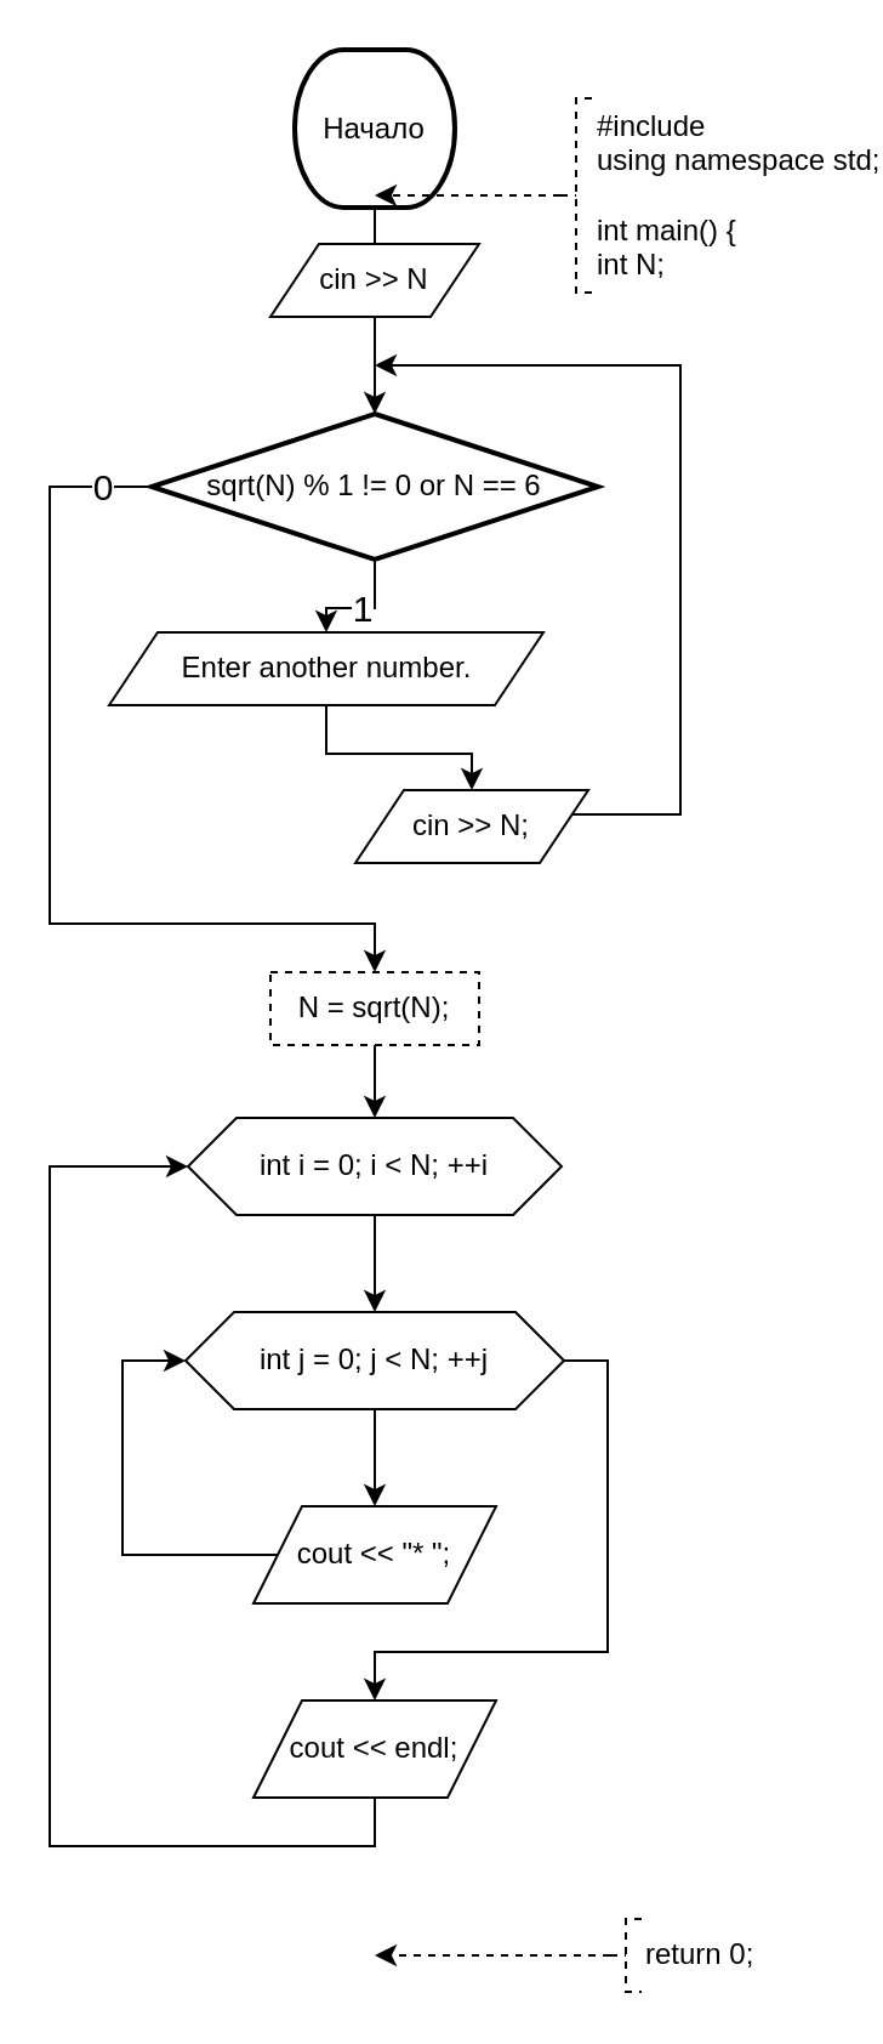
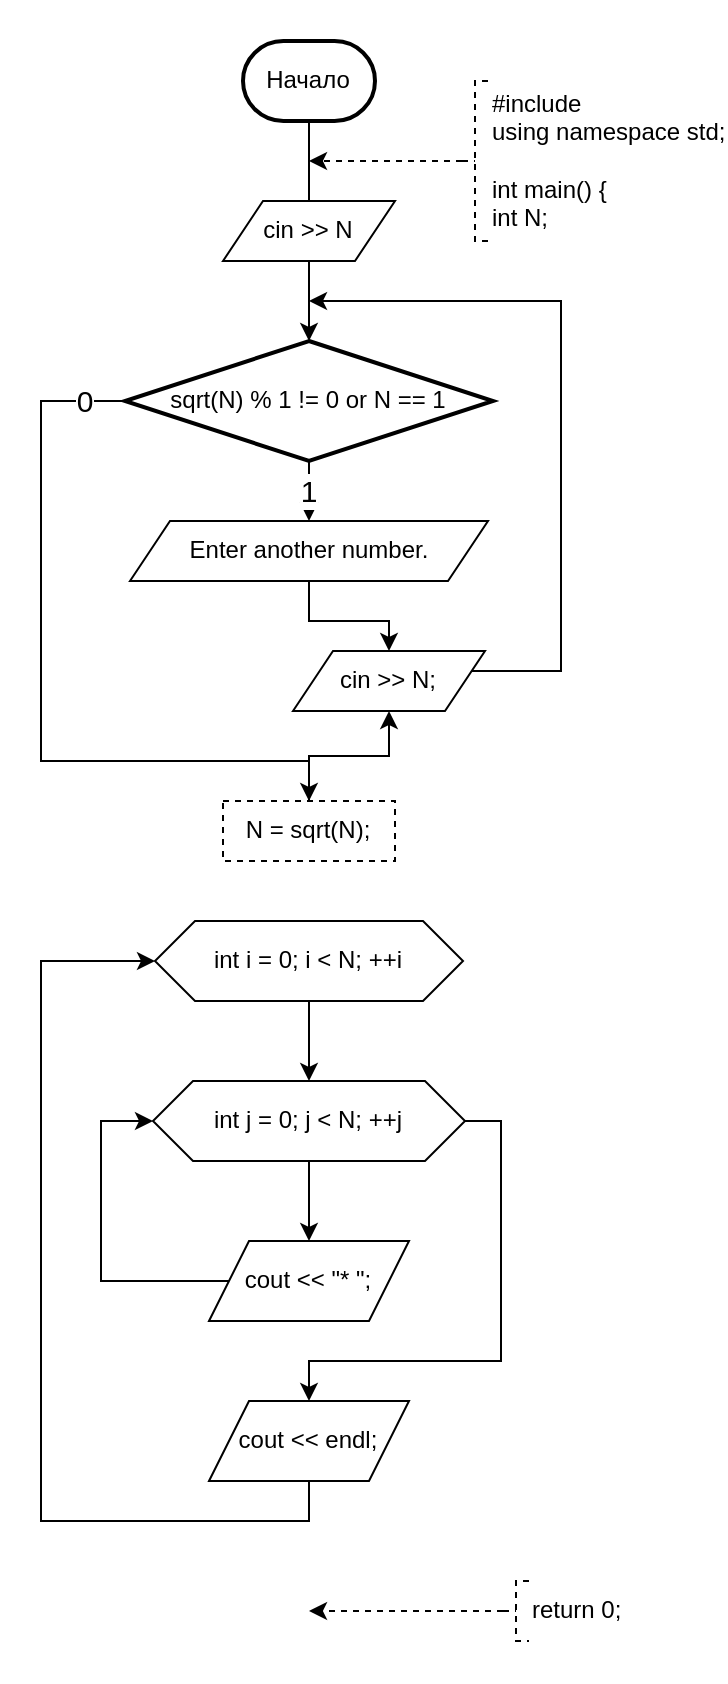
  <mxCell id="0" />
  <mxCell id="1" parent="0" />
  <mxCell id="2" style="edgeStyle=orthogonalEdgeStyle;rounded=0;orthogonalLoop=1;jettySize=auto;html=1;entryX=0.5;entryY=0;entryDx=0;entryDy=0;endArrow=none;" edge="1" parent="1" source="3" target="5"><mxGeometry relative="1" as="geometry" /></mxCell>
- <mxCell id="3" value="Начало" style="strokeWidth=2;html=1;shape=mxgraph.flowchart.terminator;whiteSpace=wrap;" vertex="1" parent="1"><mxGeometry x="121" y="20" width="66" height="65" as="geometry" /></mxCell>
+ <mxCell id="3" value="Начало" style="strokeWidth=2;html=1;shape=mxgraph.flowchart.terminator;whiteSpace=wrap;" vertex="1" parent="1"><mxGeometry x="121" y="20" width="66" height="40" as="geometry" /></mxCell>
  <mxCell id="4" style="edgeStyle=orthogonalEdgeStyle;rounded=0;orthogonalLoop=1;jettySize=auto;html=1;entryX=0.5;entryY=0;entryDx=0;entryDy=0;entryPerimeter=0;" edge="1" parent="1" source="5" target="8"><mxGeometry relative="1" as="geometry" /></mxCell>
  <mxCell id="5" value="cin &amp;gt;&amp;gt; N" style="shape=parallelogram;perimeter=parallelogramPerimeter;whiteSpace=wrap;html=1;fixedSize=1;" vertex="1" parent="1"><mxGeometry x="111" y="100" width="86" height="30" as="geometry" /></mxCell>
  <mxCell id="6" value="1" style="edgeStyle=orthogonalEdgeStyle;rounded=0;orthogonalLoop=1;jettySize=auto;html=1;entryX=0.5;entryY=0;entryDx=0;entryDy=0;fontSize=15;" edge="1" parent="1" source="8" target="10"><mxGeometry relative="1" as="geometry" /></mxCell>
  <mxCell id="7" value="0" style="edgeStyle=orthogonalEdgeStyle;rounded=0;orthogonalLoop=1;jettySize=auto;html=1;fontSize=15;entryX=0.5;entryY=0;entryDx=0;entryDy=0;" edge="1" parent="1" source="8" target="28"><mxGeometry x="-0.894" relative="1" as="geometry"><mxPoint x="154" y="380" as="targetPoint" /><Array as="points"><mxPoint x="20" y="200" /><mxPoint x="20" y="380" /><mxPoint x="154" y="380" /></Array><mxPoint as="offset" /></mxGeometry></mxCell>
- <mxCell id="8" value="sqrt(N) % 1 != 0 or N == 6" style="strokeWidth=2;html=1;shape=mxgraph.flowchart.decision;whiteSpace=wrap;" vertex="1" parent="1"><mxGeometry x="62" y="170" width="184" height="60" as="geometry" /></mxCell>
+ <mxCell id="8" value="sqrt(N) % 1 != 0 or N == 1" style="strokeWidth=2;html=1;shape=mxgraph.flowchart.decision;whiteSpace=wrap;" vertex="1" parent="1"><mxGeometry x="62" y="170" width="184" height="60" as="geometry" /></mxCell>
  <mxCell id="9" style="edgeStyle=orthogonalEdgeStyle;rounded=0;orthogonalLoop=1;jettySize=auto;html=1;entryX=0.5;entryY=0;entryDx=0;entryDy=0;" edge="1" parent="1" source="10" target="12"><mxGeometry relative="1" as="geometry" /></mxCell>
- <mxCell id="10" value="Enter another number." style="shape=parallelogram;perimeter=parallelogramPerimeter;whiteSpace=wrap;html=1;fixedSize=1;" vertex="1" parent="1"><mxGeometry x="44.5" y="260" width="179" height="30" as="geometry" /></mxCell>
+ <mxCell id="10" value="Enter another number." style="shape=parallelogram;perimeter=parallelogramPerimeter;whiteSpace=wrap;html=1;fixedSize=1;" vertex="1" parent="1"><mxGeometry x="64.5" y="260" width="179" height="30" as="geometry" /></mxCell>
  <mxCell id="11" style="edgeStyle=orthogonalEdgeStyle;rounded=0;orthogonalLoop=1;jettySize=auto;html=1;" edge="1" parent="1" source="12"><mxGeometry relative="1" as="geometry"><mxPoint x="154" y="150" as="targetPoint" /><Array as="points"><mxPoint x="280" y="335" /><mxPoint x="280" y="150" /></Array></mxGeometry></mxCell>
  <mxCell id="12" value="cin &amp;gt;&amp;gt; N;" style="shape=parallelogram;perimeter=parallelogramPerimeter;whiteSpace=wrap;html=1;fixedSize=1;" vertex="1" parent="1"><mxGeometry x="146" y="325" width="96" height="30" as="geometry" /></mxCell>
  <mxCell id="13" style="edgeStyle=orthogonalEdgeStyle;rounded=0;orthogonalLoop=1;jettySize=auto;html=1;exitX=0.5;exitY=1;exitDx=0;exitDy=0;" edge="1" parent="1" source="12" target="12"><mxGeometry relative="1" as="geometry" /></mxCell>
  <mxCell id="14" style="edgeStyle=orthogonalEdgeStyle;rounded=0;orthogonalLoop=1;jettySize=auto;html=1;entryX=0.5;entryY=0;entryDx=0;entryDy=0;" edge="1" parent="1" source="15" target="18"><mxGeometry relative="1" as="geometry" /></mxCell>
  <mxCell id="15" value="int i = 0; i &lt; N; ++i" style="shape=hexagon;perimeter=hexagonPerimeter2;whiteSpace=wrap;html=1;fixedSize=1;" vertex="1" parent="1"><mxGeometry x="77" y="460" width="154" height="40" as="geometry" /></mxCell>
  <mxCell id="16" style="edgeStyle=orthogonalEdgeStyle;rounded=0;orthogonalLoop=1;jettySize=auto;html=1;entryX=0.5;entryY=0;entryDx=0;entryDy=0;" edge="1" parent="1" source="18" target="20"><mxGeometry relative="1" as="geometry"><mxPoint x="153.5" y="620" as="targetPoint" /></mxGeometry></mxCell>
  <mxCell id="17" style="edgeStyle=orthogonalEdgeStyle;rounded=0;orthogonalLoop=1;jettySize=auto;html=1;entryX=0.5;entryY=0;entryDx=0;entryDy=0;" edge="1" parent="1" source="18" target="22"><mxGeometry relative="1" as="geometry"><Array as="points"><mxPoint x="250" y="560" /><mxPoint x="250" y="680" /><mxPoint x="154" y="680" /></Array></mxGeometry></mxCell>
  <mxCell id="18" value="int j = 0; j &lt; N; ++j" style="shape=hexagon;perimeter=hexagonPerimeter2;whiteSpace=wrap;html=1;fixedSize=1;" vertex="1" parent="1"><mxGeometry x="76" y="540" width="156" height="40" as="geometry" /></mxCell>
  <mxCell id="19" style="edgeStyle=orthogonalEdgeStyle;rounded=0;orthogonalLoop=1;jettySize=auto;html=1;entryX=0;entryY=0.5;entryDx=0;entryDy=0;" edge="1" parent="1" source="20" target="18"><mxGeometry relative="1" as="geometry"><Array as="points"><mxPoint x="50" y="640" /><mxPoint x="50" y="560" /></Array></mxGeometry></mxCell>
  <mxCell id="20" value="cout &lt;&lt; &quot;* &quot;;" style="shape=parallelogram;perimeter=parallelogramPerimeter;whiteSpace=wrap;html=1;fixedSize=1;" vertex="1" parent="1"><mxGeometry x="104" y="620" width="100" height="40" as="geometry" /></mxCell>
  <mxCell id="21" style="edgeStyle=orthogonalEdgeStyle;rounded=0;orthogonalLoop=1;jettySize=auto;html=1;entryX=0;entryY=0.5;entryDx=0;entryDy=0;" edge="1" parent="1" source="22" target="15"><mxGeometry relative="1" as="geometry"><Array as="points"><mxPoint x="154" y="760" /><mxPoint x="20" y="760" /><mxPoint x="20" y="480" /></Array></mxGeometry></mxCell>
  <mxCell id="22" value="cout &amp;lt;&amp;lt; endl;" style="shape=parallelogram;perimeter=parallelogramPerimeter;whiteSpace=wrap;html=1;fixedSize=1;" vertex="1" parent="1"><mxGeometry x="104" y="700" width="100" height="40" as="geometry" /></mxCell>
  <mxCell id="23" style="edgeStyle=orthogonalEdgeStyle;rounded=0;orthogonalLoop=1;jettySize=auto;html=1;exitX=0;exitY=0.5;exitDx=0;exitDy=0;exitPerimeter=0;dashed=1;" edge="1" parent="1" source="24"><mxGeometry relative="1" as="geometry"><mxPoint x="154" y="805" as="targetPoint" /><mxPoint x="244" y="880" as="sourcePoint" /></mxGeometry></mxCell>
  <mxCell id="24" value="return 0;" style="strokeWidth=1;html=1;shape=mxgraph.flowchart.annotation_2;align=left;labelPosition=right;pointerEvents=1;dashed=1;" vertex="1" parent="1"><mxGeometry x="251" y="790" width="13" height="30" as="geometry" /></mxCell>
  <mxCell id="25" style="edgeStyle=orthogonalEdgeStyle;rounded=0;orthogonalLoop=1;jettySize=auto;html=1;dashed=1;" edge="1" parent="1" source="26"><mxGeometry relative="1" as="geometry"><mxPoint x="154" y="80" as="targetPoint" /></mxGeometry></mxCell>
  <mxCell id="26" value="#include &lt;br&gt;using namespace std;&lt;br&gt;&lt;br&gt;int main() {&lt;br&gt;&#09;int N;" style="strokeWidth=1;html=1;shape=mxgraph.flowchart.annotation_2;align=left;labelPosition=right;pointerEvents=1;dashed=1;" vertex="1" parent="1"><mxGeometry x="230.5" y="40" width="13" height="80" as="geometry" /></mxCell>
- <mxCell id="27" style="edgeStyle=orthogonalEdgeStyle;rounded=0;orthogonalLoop=1;jettySize=auto;html=1;entryX=0.5;entryY=0;entryDx=0;entryDy=0;" edge="1" parent="1" source="28" target="15"><mxGeometry relative="1" as="geometry" /></mxCell>
+ <mxCell id="27" style="edgeStyle=orthogonalEdgeStyle;rounded=0;orthogonalLoop=1;jettySize=auto;html=1;" edge="1" parent="1" source="28" target="12"><mxGeometry relative="1" as="geometry" /></mxCell>
  <mxCell id="28" value="N = sqrt(N);" style="rounded=0;whiteSpace=wrap;html=1;dashed=1;" vertex="1" parent="1"><mxGeometry x="111" y="400" width="86" height="30" as="geometry" /></mxCell>
